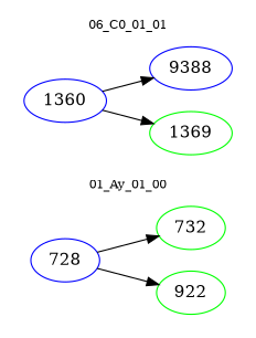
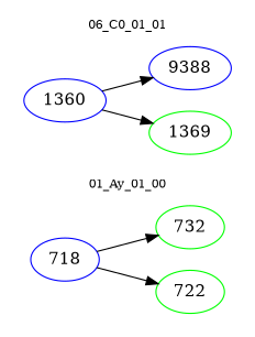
  digraph {
    rankdir=LR
    node [color=blue]
    edge [color=black]
-   n1 [label=728]
-   n2 [color=green label=922]
+   n1 [label=718]
+   n2 [color=green label=722]
    n3 [color=green label=732]
    n4 [label=1360]
    n5 [color=green label=1369]
    n6 [label=9388]
    subgraph cluster_1 {
      color=white
      fontsize=10
      label="01_Ay_01_00"
      n1
      n2
      n3
    }
    subgraph cluster_2 {
      color=white
      fontsize=10
      label="06_C0_01_01"
      n4
      n5
      n6
    }
    n1 -> n2
    n1 -> n3
    n4 -> n5
    n4 -> n6
  }
